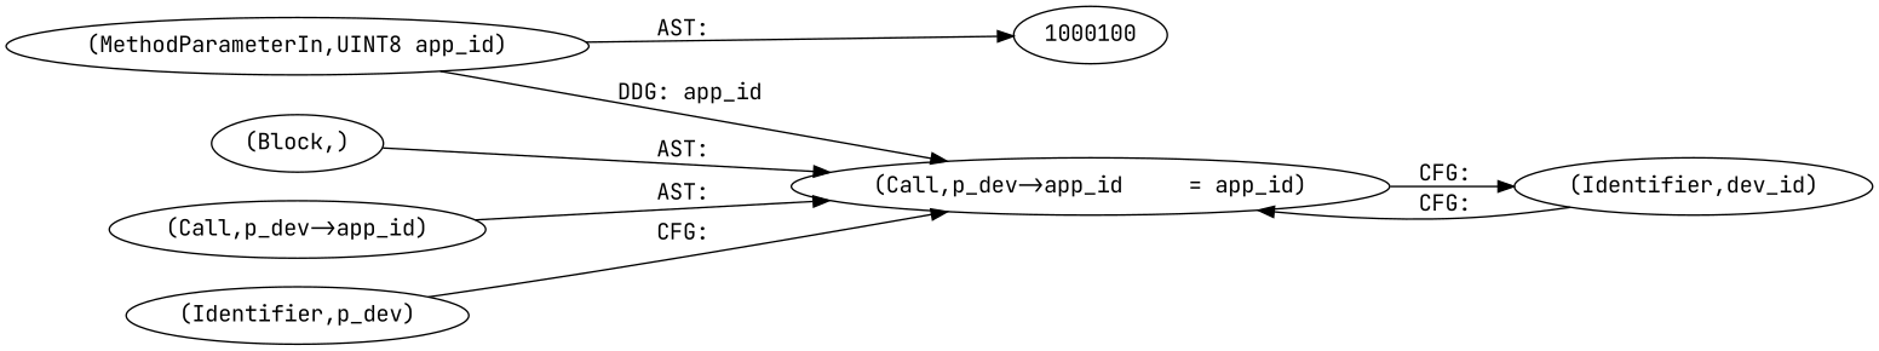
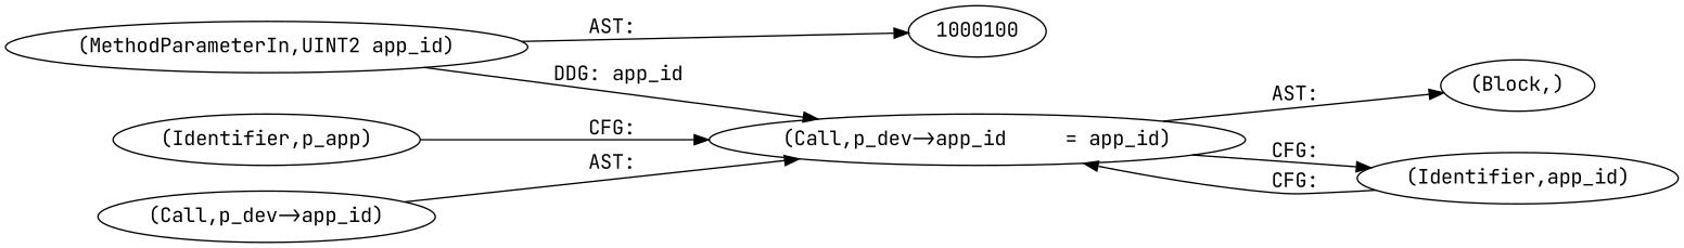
  digraph {
    fontname="JetBrains Mono"
    rankdir=LR
    node [fontname="JetBrains Mono"]
    edge [fontname="JetBrains Mono"]
    n1 [label="(Call,p_dev->app_id     = app_id)"]
    n2 [label="(Block,)"]
-   n3 [label="(Identifier,dev_id)"]
-   n4 [label="(MethodParameterIn,UINT8 app_id)"]
+   n3 [label="(Identifier,app_id)"]
+   n4 [label="(MethodParameterIn,UINT2 app_id)"]
    1000100
-   n6 [label="(Identifier,p_dev)"]
+   n6 [label="(Identifier,p_app)"]
    n7 [label="(Call,p_dev->app_id)"]
-   n2 -> n1 [label="AST: "]
+   n1 -> n2 [label="AST: "]
    n1 -> n3 [label="CFG: "]
    n3 -> n1 [label="CFG: "]
    n4 -> n1 [label="DDG: app_id"]
    n4 -> 1000100 [label="AST: "]
    n6 -> n1 [label="CFG: "]
    n7 -> n1 [label="AST: "]
  }
